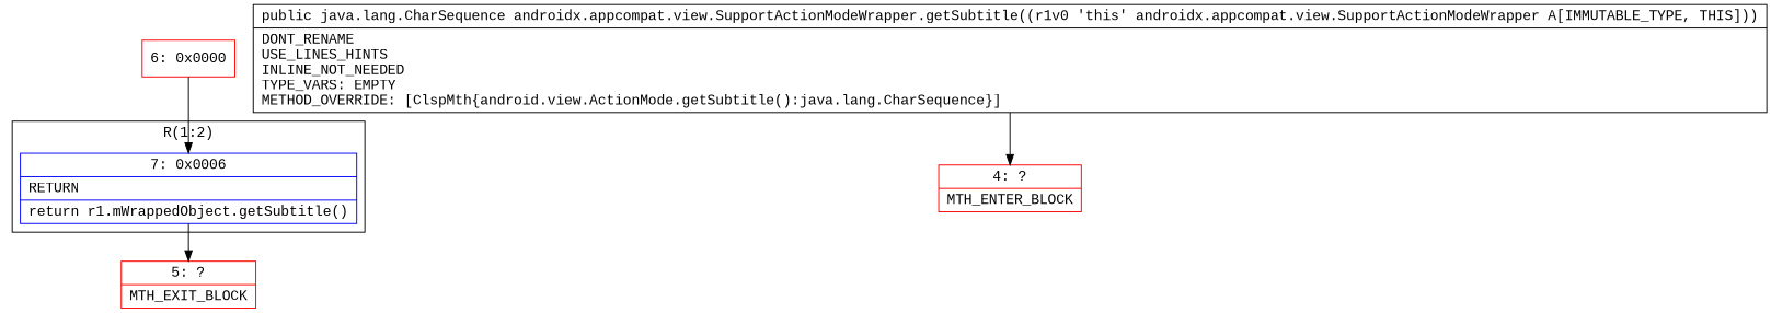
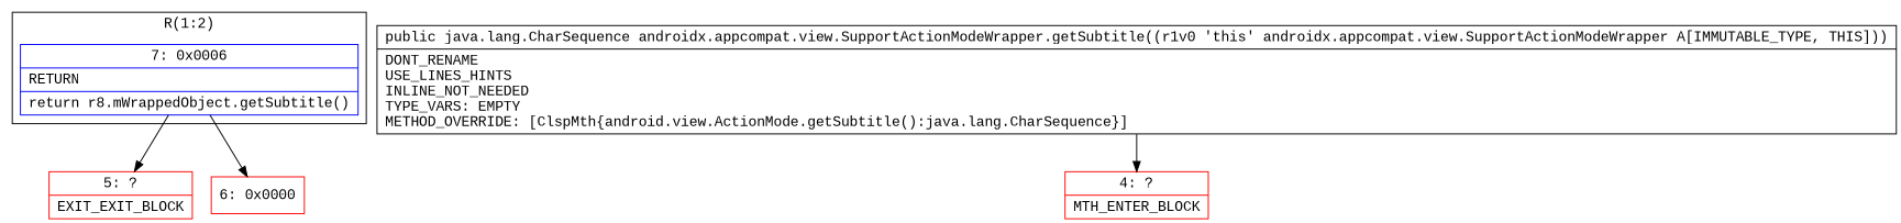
  digraph {
    fontname="Liberation Mono"
    node [color=red fontname="Liberation Mono" shape=record]
    edge [fontname="Liberation Mono"]
-   n1 [color=blue label="{7\:\ 0x0006|RETURN\l|return r1.mWrappedObject.getSubtitle()\l}"]
-   n2 [label="{5\:\ ?|MTH_EXIT_BLOCK\l}"]
+   n1 [color=blue label="{7\:\ 0x0006|RETURN\l|return r8.mWrappedObject.getSubtitle()\l}"]
+   n2 [label="{5\:\ ?|EXIT_EXIT_BLOCK\l}"]
    n3 [label="{4\:\ ?|MTH_ENTER_BLOCK\l}"]
    n4 [label="{6\:\ 0x0000}"]
    n5 [label="{public java.lang.CharSequence androidx.appcompat.view.SupportActionModeWrapper.getSubtitle((r1v0 'this' androidx.appcompat.view.SupportActionModeWrapper A[IMMUTABLE_TYPE, THIS]))  | DONT_RENAME\lUSE_LINES_HINTS\lINLINE_NOT_NEEDED\lTYPE_VARS: EMPTY\lMETHOD_OVERRIDE: [ClspMth\{android.view.ActionMode.getSubtitle():java.lang.CharSequence\}]\l}" color=""]
    subgraph cluster_1 {
      label="R(1:2)"
      n1
    }
    n1 -> n2
-   n4 -> n1
+   n1 -> n4
    n5 -> n3
  }
